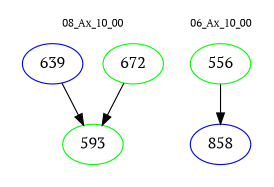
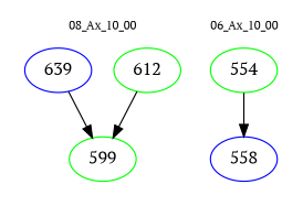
  digraph {
    fontname="PT Serif"
    node [color=green fontname="PT Serif"]
    edge [color=black fontname="PT Serif"]
-   n1 [label=672]
-   n2 [label=593]
+   n1 [label=612]
+   n2 [label=599]
    n3 [color=blue label=639]
-   n4 [label=556]
-   n5 [color=blue label=858]
+   n4 [label=554]
+   n5 [color=blue label=558]
    subgraph cluster_1 {
      color=white
      fontsize=10
      label="08_Ax_10_00"
      n1
      n2
      n3
    }
    subgraph cluster_2 {
      color=white
      fontsize=10
      label="06_Ax_10_00"
      n4
      n5
    }
    n1 -> n2
    n3 -> n2
    n4 -> n5
  }
